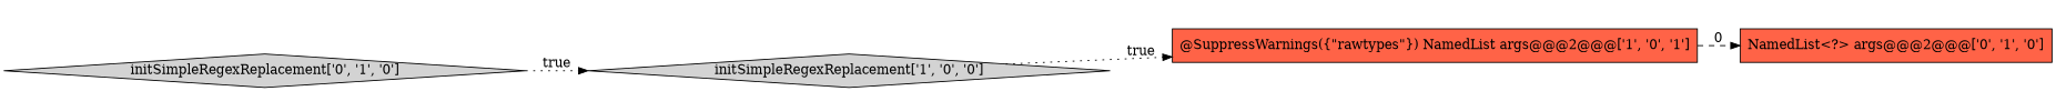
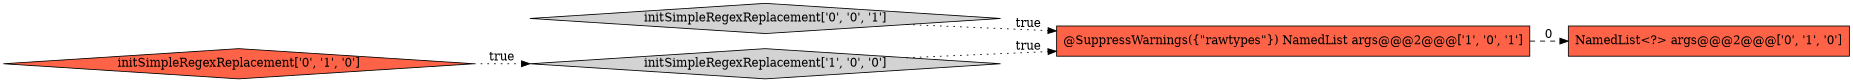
  digraph {
    rankdir=LR
    node [fillcolor=lightgray shape=diamond style=filled]
    edge [arrowhead=normal style=dotted]
    n1 [label="initSimpleRegexReplacement['1', '0', '0']"]
    n2 [fillcolor=tomato label="@SuppressWarnings({\"rawtypes\"}) NamedList args@@@2@@@['1', '0', '1']" shape=box]
    n3 [fillcolor=tomato label="NamedList<?> args@@@2@@@['0', '1', '0']" shape=box]
-   n4 [label="initSimpleRegexReplacement['0', '1', '0']"]
+   n4 [fillcolor=tomato label="initSimpleRegexReplacement['0', '1', '0']"]
+   n5 [label="initSimpleRegexReplacement['0', '0', '1']"]
    n1 -> n2 [label=true]
    n2 -> n3 [label=0 style=dashed]
    n4 -> n1 [label=true]
+   n5 -> n2 [label=true]
  }
